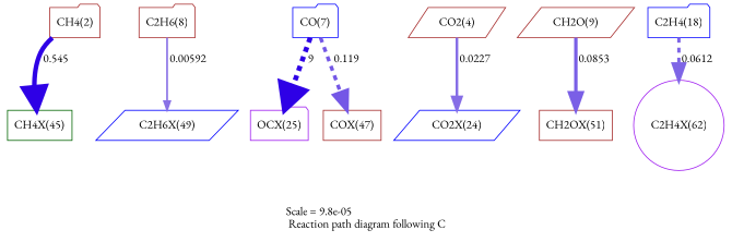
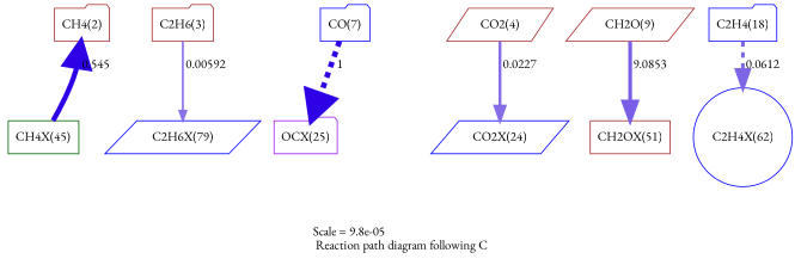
  digraph {
    fontname="EB Garamond"
    label="Scale = 9.8e-05\l Reaction path diagram following C"
    node [color=brown fontname="EB Garamond" shape=folder]
    edge [fontname="EB Garamond" style=bold]
    n1 [label="CH4(2)"]
    n2 [color=darkgreen label="CH4X(45)" shape=box]
-   n3 [label="C2H6(8)"]
-   n4 [color=blue label="C2H6X(49)" shape=parallelogram]
+   n3 [label="C2H6(3)"]
+   n4 [color=blue label="C2H6X(79)" shape=parallelogram]
    n5 [color=blue label="CO(7)"]
    n6 [color=purple label="OCX(25)"]
-   n7 [label="COX(47)" shape=box]
    n8 [label="CO2(4)" shape=parallelogram]
    n9 [color=blue label="CO2X(24)" shape=parallelogram]
    n10 [label="CH2O(9)" shape=parallelogram]
    n11 [label="CH2OX(51)" shape=box]
    n12 [color=blue label="C2H4(18)"]
-   n13 [color=purple label="C2H4X(62)" shape=circle]
-   n1 -> n2 [arrowsize=2.77 color="0.7, 1.05, 0.9" label=" 0.545" penwidth=5.54]
+   n13 [color=blue label="C2H4X(62)" shape=circle]
+   n2 -> n1 [arrowsize=2.77 color="0.7, 1.05, 0.9" label=" 0.545" penwidth=5.54]
    n3 -> n4 [arrowsize=1.06 color="0.7, 0.506, 0.9" label=" 0.00592" penwidth=2.13]
-   n5 -> n6 [arrowsize=3 color="0.7, 1.5, 0.9" label=" 9" penwidth=6 style=dashed]
-   n5 -> n7 [arrowsize=2.2 color="0.7, 0.619, 0.9" label=" 0.119" penwidth=4.39 style=dashed]
+   n5 -> n6 [arrowsize=3 color="0.7, 1.5, 0.9" label=" 1" penwidth=6 style=dashed]
    n8 -> n9 [arrowsize=1.57 color="0.7, 0.523, 0.9" label=" 0.0227" penwidth=3.14]
-   n10 -> n11 [arrowsize=2.07 color="0.7, 0.585, 0.9" label=" 0.0853" penwidth=4.14]
+   n10 -> n11 [arrowsize=2.07 color="0.7, 0.585, 0.9" label=" 9.0853" penwidth=4.14]
    n12 -> n13 [arrowsize=1.95 color="0.7, 0.561, 0.9" label=" 0.0612" penwidth=3.89 style=dashed]
  }
